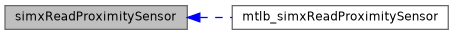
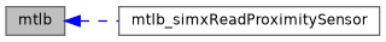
  digraph {
    rankdir=LR
    node [color=gray40 fontname=Helvetica fontsize=10 shape=record style=filled]
-   n1 [fillcolor=grey75 fontcolor=black height=0.2 label=simxReadProximitySensor width=0.4]
+   n1 [fillcolor=grey75 fontcolor=black height=0.2 label=mtlb width=0.4]
    n2 [fillcolor=white height=0.2 label=mtlb_simxReadProximitySensor width=0.4]
    n1 -> n2 [color=blue dir=back fontname=Helvetica fontsize=10 labelfontname=Helvetica labelfontsize=10 style=dashed]
  }
